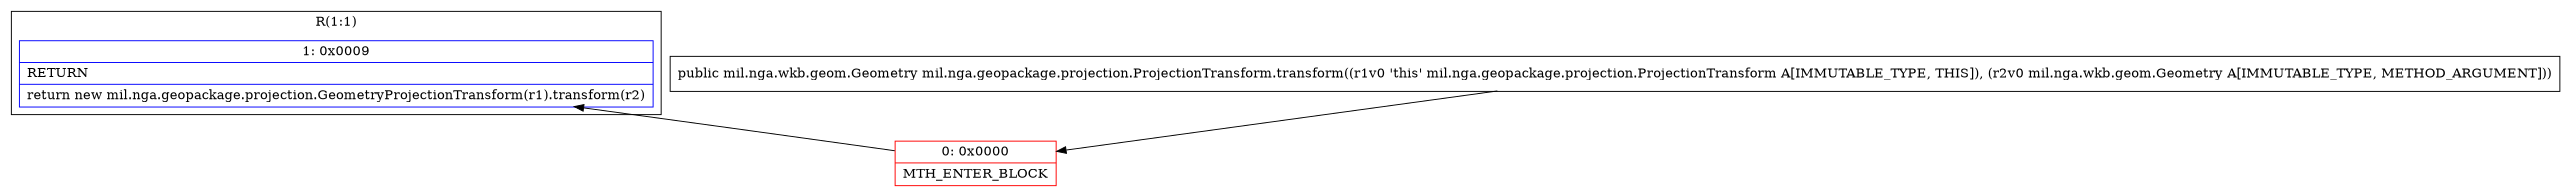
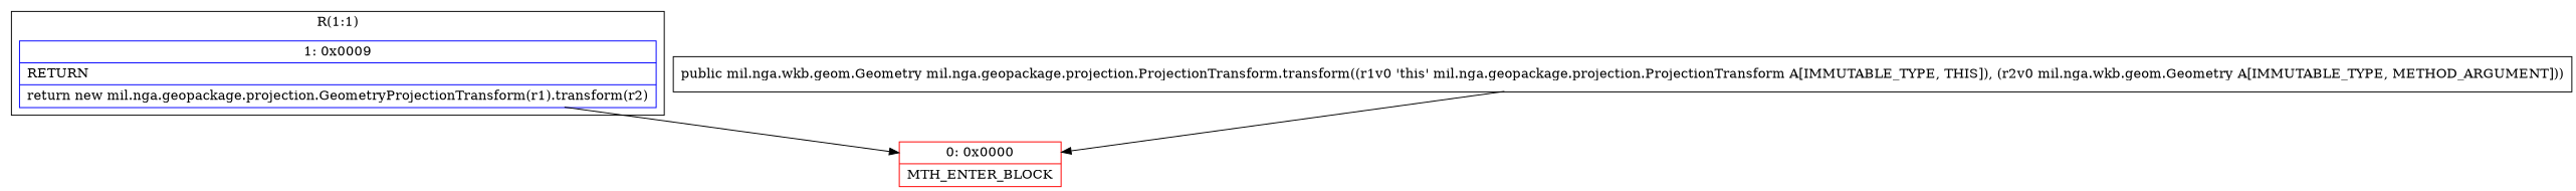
  digraph {
    node [shape=record]
    n1 [color=blue label="{1\:\ 0x0009|RETURN\l|return new mil.nga.geopackage.projection.GeometryProjectionTransform(r1).transform(r2)\l}"]
    n2 [color=red label="{0\:\ 0x0000|MTH_ENTER_BLOCK\l}"]
    n3 [label="{public mil.nga.wkb.geom.Geometry mil.nga.geopackage.projection.ProjectionTransform.transform((r1v0 'this' mil.nga.geopackage.projection.ProjectionTransform A[IMMUTABLE_TYPE, THIS]), (r2v0 mil.nga.wkb.geom.Geometry A[IMMUTABLE_TYPE, METHOD_ARGUMENT])) }"]
    subgraph cluster_1 {
      label="R(1:1)"
      n1
    }
-   n2 -> n1
+   n1 -> n2
    n3 -> n2
  }
